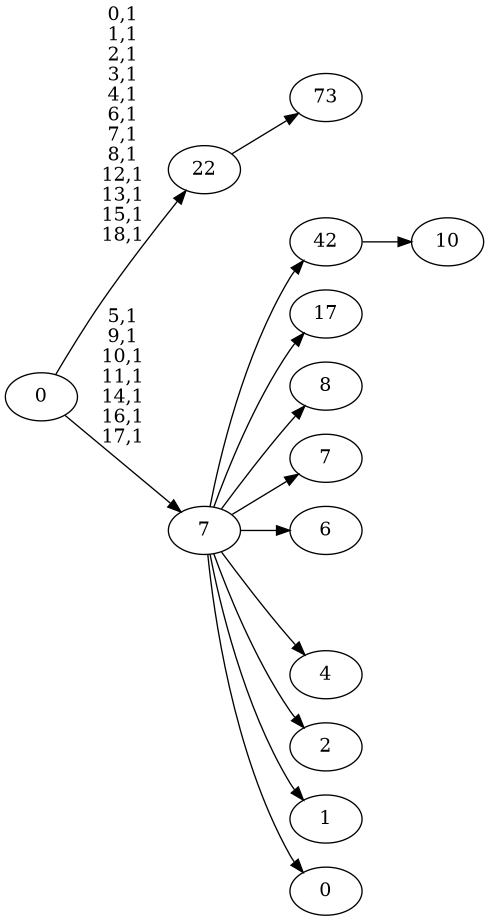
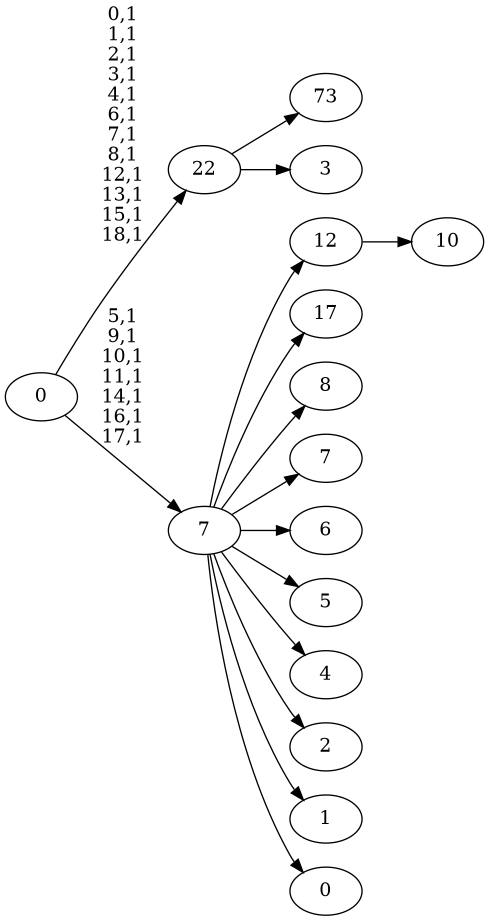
  digraph {
    rankdir=LR
    n1 [label=73]
-   n2 [label=42]
+   n2 [label=12]
    n3 [label=10]
    n4 [label=17]
    n5 [label=8]
    n6 [label=7]
    n7 [label=6]
+   n8 [label=5]
    n9 [label=4]
+   n10 [label=3]
    22
    n12 [label=2]
    n13 [label=1]
    n14 [label=0]
    7
    0
    n2 -> n3
    22 -> n1
+   22 -> n10
    7 -> n2
    7 -> n4
    7 -> n5
    7 -> n6
    7 -> n7
+   7 -> n8
    7 -> n9
    7 -> n12
    7 -> n13
    7 -> n14
    0 -> 22 [label="0,1\n1,1\n2,1\n3,1\n4,1\n6,1\n7,1\n8,1\n12,1\n13,1\n15,1\n18,1"]
    0 -> 7 [label="5,1\n9,1\n10,1\n11,1\n14,1\n16,1\n17,1"]
  }
